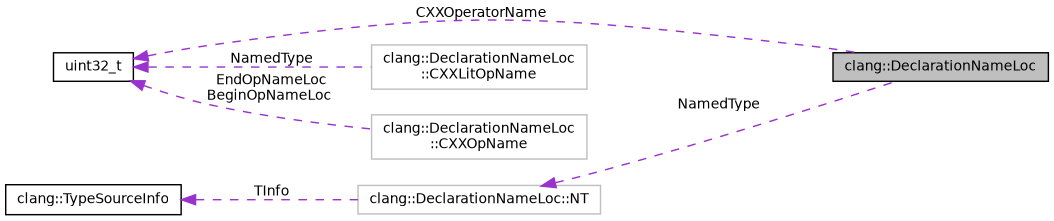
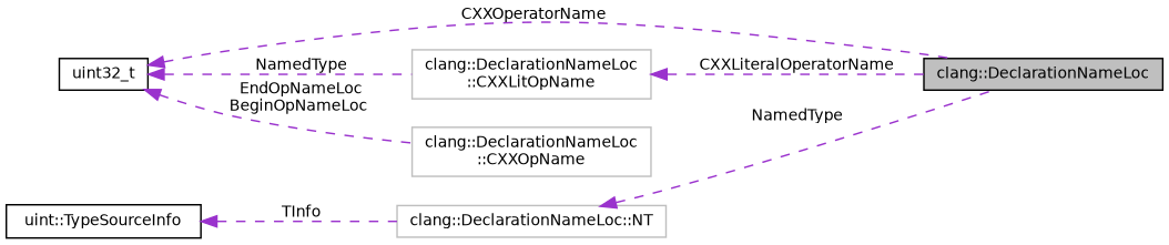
  digraph {
    rankdir=LR
    node [color=black fontname=Helvetica fontsize=10 shape=record]
    edge [color=darkorchid3 dir=back fontname=Helvetica fontsize=10 labelfontname=Helvetica labelfontsize=10 style=dashed]
    n1 [fillcolor=grey75 fontcolor=black height=0.2 label="clang::DeclarationNameLoc" style=filled width=0.4]
    n2 [color=grey75 height=0.2 label="clang::DeclarationNameLoc\l::CXXLitOpName" width=0.4]
    n3 [height=0.2 label=uint32_t width=0.4]
    n4 [color=grey75 height=0.2 label="clang::DeclarationNameLoc\l::CXXOpName" width=0.4]
    n5 [color=grey75 height=0.2 label="clang::DeclarationNameLoc::NT" width=0.4]
-   n6 [height=0.2 label="clang::TypeSourceInfo" width=0.4]
+   n6 [height=0.2 label="uint::TypeSourceInfo" width=0.4]
+   n2 -> n1 [label=" CXXLiteralOperatorName"]
    n3 -> n1 [label=" CXXOperatorName"]
    n3 -> n2 [label=" NamedType"]
    n3 -> n4 [label=" EndOpNameLoc\nBeginOpNameLoc"]
    n5 -> n1 [label=" NamedType"]
    n6 -> n5 [label=" TInfo"]
  }
